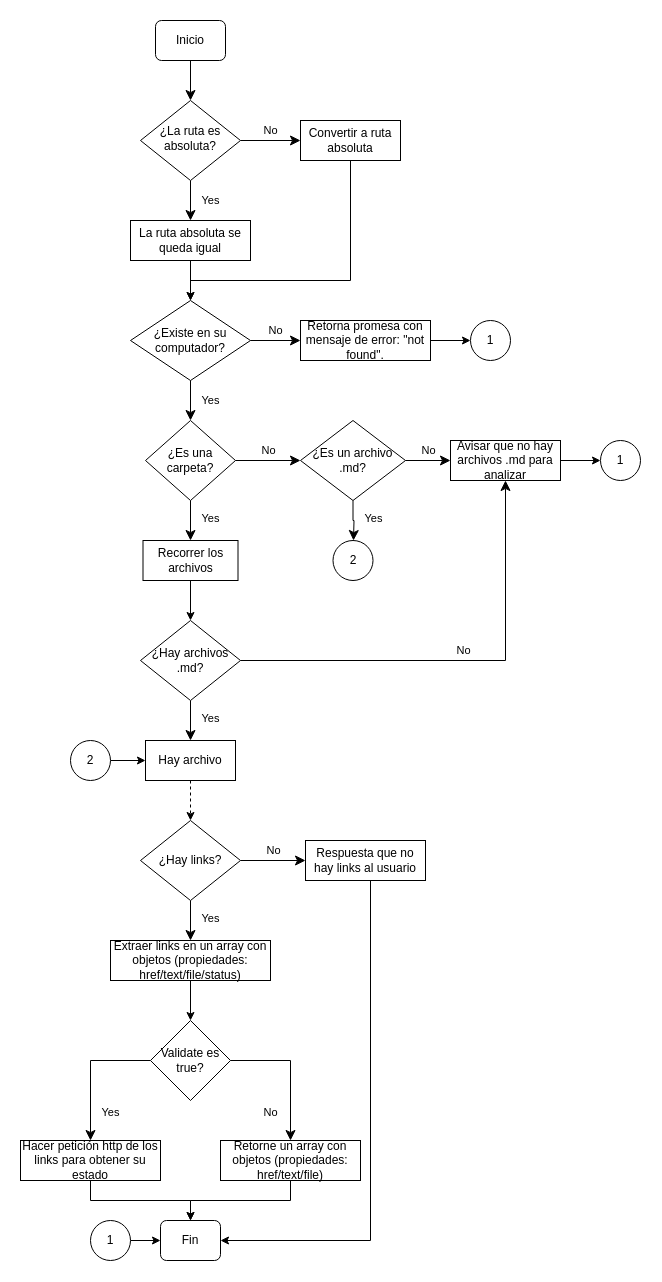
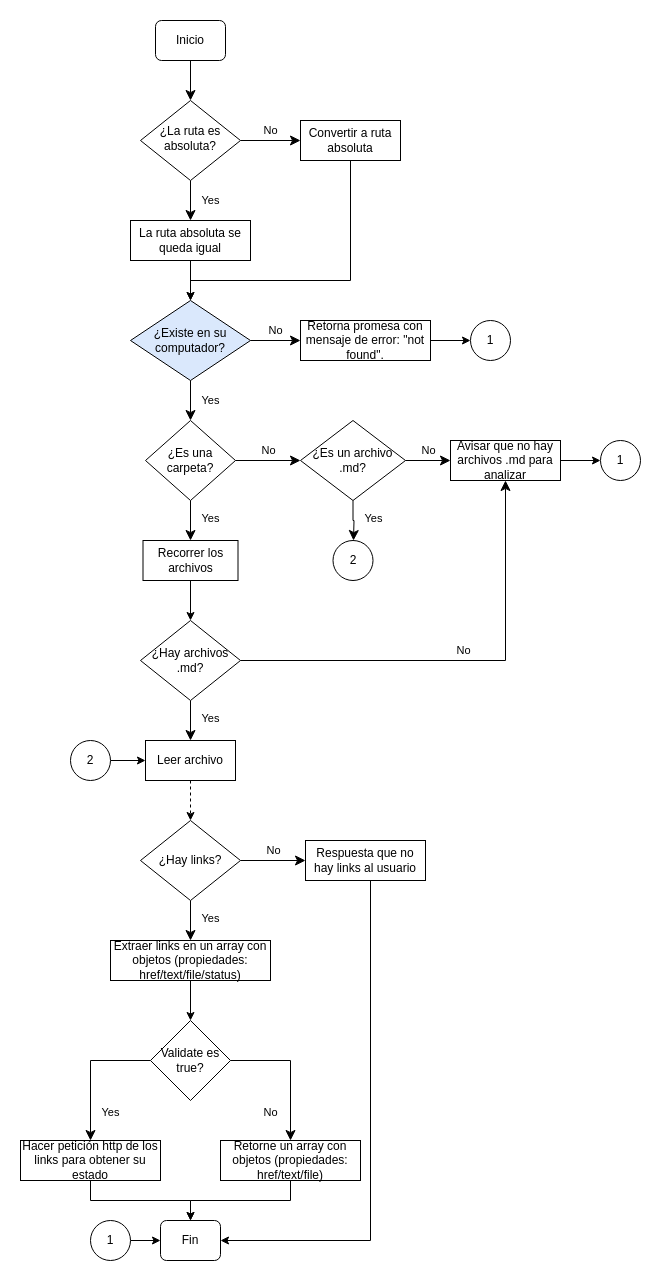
  <mxCell id="0" />
  <mxCell id="1" parent="0" />
  <mxCell id="2" value="" style="rounded=0;html=1;jettySize=auto;orthogonalLoop=1;fontSize=11;endArrow=classic;endFill=1;endSize=8;strokeWidth=1;shadow=0;labelBackgroundColor=none;edgeStyle=orthogonalEdgeStyle;" parent="1" source="3" target="6" edge="1"><mxGeometry relative="1" as="geometry" /></mxCell>
  <mxCell id="3" value="Inicio" style="rounded=1;whiteSpace=wrap;html=1;fontSize=12;glass=0;strokeWidth=1;shadow=0;" parent="1" vertex="1"><mxGeometry x="155" y="20" width="70" height="40" as="geometry" /></mxCell>
  <mxCell id="4" value="Yes" style="rounded=0;html=1;jettySize=auto;orthogonalLoop=1;fontSize=11;endArrow=classic;endFill=1;endSize=8;strokeWidth=1;shadow=0;labelBackgroundColor=none;edgeStyle=orthogonalEdgeStyle;entryX=0.5;entryY=0;entryDx=0;entryDy=0;" parent="1" source="6" target="11" edge="1"><mxGeometry y="20" relative="1" as="geometry"><mxPoint as="offset" /><mxPoint x="190" y="230" as="targetPoint" /></mxGeometry></mxCell>
  <mxCell id="5" value="No" style="edgeStyle=orthogonalEdgeStyle;rounded=0;html=1;jettySize=auto;orthogonalLoop=1;fontSize=11;endArrow=classic;endFill=1;endSize=8;strokeWidth=1;shadow=0;labelBackgroundColor=none;" parent="1" source="6" target="8" edge="1"><mxGeometry y="10" relative="1" as="geometry"><mxPoint as="offset" /></mxGeometry></mxCell>
  <mxCell id="6" value="¿La ruta es absoluta?" style="rhombus;whiteSpace=wrap;html=1;shadow=0;fontFamily=Helvetica;fontSize=12;align=center;strokeWidth=1;spacing=6;spacingTop=-4;" parent="1" vertex="1"><mxGeometry x="140" y="100" width="100" height="80" as="geometry" /></mxCell>
  <mxCell id="7" style="edgeStyle=orthogonalEdgeStyle;rounded=0;orthogonalLoop=1;jettySize=auto;html=1;entryX=0.5;entryY=0;entryDx=0;entryDy=0;endArrow=classic;endFill=1;" parent="1" source="8" target="12" edge="1"><mxGeometry relative="1" as="geometry"><Array as="points"><mxPoint x="350" y="280" /><mxPoint x="190" y="280" /></Array></mxGeometry></mxCell>
  <mxCell id="8" value="Convertir a ruta absoluta" style="rounded=1;whiteSpace=wrap;html=1;fontSize=12;glass=0;strokeWidth=1;shadow=0;arcSize=0;" parent="1" vertex="1"><mxGeometry x="300" y="120" width="100" height="40" as="geometry" /></mxCell>
  <mxCell id="9" value="Yes" style="edgeStyle=orthogonalEdgeStyle;rounded=0;html=1;jettySize=auto;orthogonalLoop=1;fontSize=11;endArrow=classic;endFill=1;endSize=8;strokeWidth=1;shadow=0;labelBackgroundColor=none;exitX=0.5;exitY=1;exitDx=0;exitDy=0;entryX=0.5;entryY=0;entryDx=0;entryDy=0;" parent="1" source="15" target="17" edge="1"><mxGeometry x="-0.111" y="20" relative="1" as="geometry"><mxPoint as="offset" /><mxPoint x="240" y="190" as="sourcePoint" /><mxPoint x="290" y="190" as="targetPoint" /></mxGeometry></mxCell>
  <mxCell id="10" style="edgeStyle=orthogonalEdgeStyle;rounded=0;orthogonalLoop=1;jettySize=auto;html=1;exitX=0.5;exitY=1;exitDx=0;exitDy=0;entryX=0.5;entryY=0;entryDx=0;entryDy=0;endArrow=classic;endFill=1;" parent="1" source="11" target="12" edge="1"><mxGeometry relative="1" as="geometry" /></mxCell>
  <mxCell id="11" value="La ruta absoluta se queda igual" style="rounded=1;whiteSpace=wrap;html=1;arcSize=0;" parent="1" vertex="1"><mxGeometry x="130" y="220" width="120" height="40" as="geometry" /></mxCell>
- <mxCell id="12" value="¿Existe en su computador?" style="rhombus;whiteSpace=wrap;html=1;" parent="1" vertex="1"><mxGeometry x="130" y="300" width="120" height="80" as="geometry" /></mxCell>
+ <mxCell id="12" value="¿Existe en su computador?" style="rhombus;whiteSpace=wrap;html=1;fillColor=#dae8fc;" parent="1" vertex="1"><mxGeometry x="130" y="300" width="120" height="80" as="geometry" /></mxCell>
  <mxCell id="13" style="edgeStyle=orthogonalEdgeStyle;rounded=0;orthogonalLoop=1;jettySize=auto;html=1;entryX=0;entryY=0.5;entryDx=0;entryDy=0;endArrow=classic;endFill=1;" parent="1" source="14" target="30" edge="1"><mxGeometry relative="1" as="geometry"><mxPoint x="480" y="340" as="sourcePoint" /></mxGeometry></mxCell>
  <mxCell id="14" value="Retorna promesa con mensaje de error: &quot;not found&quot;." style="whiteSpace=wrap;html=1;" parent="1" vertex="1"><mxGeometry x="300" y="320" width="130" height="40" as="geometry" /></mxCell>
  <mxCell id="15" value="¿Hay archivos .md?" style="rhombus;whiteSpace=wrap;html=1;" parent="1" vertex="1"><mxGeometry x="140" y="620" width="100" height="80" as="geometry" /></mxCell>
  <mxCell id="16" value="" style="edgeStyle=orthogonalEdgeStyle;rounded=0;orthogonalLoop=1;jettySize=auto;html=1;endArrow=classic;endFill=1;dashed=1;" parent="1" source="17" target="27" edge="1"><mxGeometry relative="1" as="geometry"><mxPoint x="190" y="660" as="targetPoint" /></mxGeometry></mxCell>
- <mxCell id="17" value="Hay archivo" style="whiteSpace=wrap;html=1;" parent="1" vertex="1"><mxGeometry x="145" y="740" width="90" height="40" as="geometry" /></mxCell>
+ <mxCell id="17" value="Leer archivo" style="whiteSpace=wrap;html=1;" parent="1" vertex="1"><mxGeometry x="145" y="740" width="90" height="40" as="geometry" /></mxCell>
  <mxCell id="18" style="edgeStyle=orthogonalEdgeStyle;rounded=0;orthogonalLoop=1;jettySize=auto;html=1;exitX=0.5;exitY=1;exitDx=0;exitDy=0;" parent="1" source="19" target="25" edge="1"><mxGeometry relative="1" as="geometry" /></mxCell>
  <mxCell id="19" value="Retorne un array con objetos (propiedades: href/text/file)" style="whiteSpace=wrap;html=1;" parent="1" vertex="1"><mxGeometry x="220" y="1140" width="140" height="40" as="geometry" /></mxCell>
  <mxCell id="20" style="edgeStyle=orthogonalEdgeStyle;rounded=0;orthogonalLoop=1;jettySize=auto;html=1;entryX=1;entryY=0.5;entryDx=0;entryDy=0;endArrow=classic;endFill=1;" parent="1" source="21" target="25" edge="1"><mxGeometry relative="1" as="geometry"><Array as="points"><mxPoint x="370" y="1240" /></Array></mxGeometry></mxCell>
  <mxCell id="21" value="Respuesta que no hay links al usuario" style="whiteSpace=wrap;html=1;" parent="1" vertex="1"><mxGeometry x="305" y="840" width="120" height="40" as="geometry" /></mxCell>
  <mxCell id="22" value="Yes" style="rounded=0;html=1;jettySize=auto;orthogonalLoop=1;fontSize=11;endArrow=classic;endFill=1;endSize=8;strokeWidth=1;shadow=0;labelBackgroundColor=none;edgeStyle=orthogonalEdgeStyle;exitX=0.5;exitY=1;exitDx=0;exitDy=0;entryX=0.5;entryY=0;entryDx=0;entryDy=0;" parent="1" source="12" target="29" edge="1"><mxGeometry y="20" relative="1" as="geometry"><mxPoint as="offset" /><mxPoint x="200" y="200" as="sourcePoint" /><mxPoint x="200" y="240" as="targetPoint" /></mxGeometry></mxCell>
  <mxCell id="23" value="No" style="edgeStyle=orthogonalEdgeStyle;rounded=0;html=1;jettySize=auto;orthogonalLoop=1;fontSize=11;endArrow=classic;endFill=1;endSize=8;strokeWidth=1;shadow=0;labelBackgroundColor=none;exitX=1;exitY=0.5;exitDx=0;exitDy=0;entryX=0;entryY=0.5;entryDx=0;entryDy=0;" parent="1" source="12" target="14" edge="1"><mxGeometry y="10" relative="1" as="geometry"><mxPoint as="offset" /><mxPoint x="250" y="330" as="sourcePoint" /><mxPoint x="300" y="160" as="targetPoint" /></mxGeometry></mxCell>
  <mxCell id="24" value="Yes" style="edgeStyle=orthogonalEdgeStyle;rounded=0;html=1;jettySize=auto;orthogonalLoop=1;fontSize=11;endArrow=classic;endFill=1;endSize=8;strokeWidth=1;shadow=0;labelBackgroundColor=none;entryX=0.5;entryY=0;entryDx=0;entryDy=0;" parent="1" source="27" target="52" edge="1"><mxGeometry x="-0.111" y="20" relative="1" as="geometry"><mxPoint as="offset" /><mxPoint x="190" y="930" as="sourcePoint" /><mxPoint x="190" y="940" as="targetPoint" /></mxGeometry></mxCell>
  <mxCell id="25" value="Fin" style="rounded=1;whiteSpace=wrap;html=1;" parent="1" vertex="1"><mxGeometry x="160" y="1220" width="60" height="40" as="geometry" /></mxCell>
  <mxCell id="26" value="No" style="edgeStyle=orthogonalEdgeStyle;rounded=0;html=1;jettySize=auto;orthogonalLoop=1;fontSize=11;endArrow=classic;endFill=1;endSize=8;strokeWidth=1;shadow=0;labelBackgroundColor=none;exitX=1;exitY=0.5;exitDx=0;exitDy=0;entryX=0;entryY=0.5;entryDx=0;entryDy=0;" parent="1" source="27" target="21" edge="1"><mxGeometry y="10" relative="1" as="geometry"><mxPoint as="offset" /><mxPoint x="250" y="840" as="sourcePoint" /><mxPoint x="330" y="580" as="targetPoint" /></mxGeometry></mxCell>
  <mxCell id="27" value="&lt;span&gt;¿Hay links?&lt;/span&gt;" style="rhombus;whiteSpace=wrap;html=1;" parent="1" vertex="1"><mxGeometry x="140" y="820" width="100" height="80" as="geometry" /></mxCell>
  <mxCell id="28" value="No" style="edgeStyle=orthogonalEdgeStyle;rounded=0;html=1;jettySize=auto;orthogonalLoop=1;fontSize=11;endArrow=classic;endFill=1;endSize=8;strokeWidth=1;shadow=0;labelBackgroundColor=none;exitX=1;exitY=0.5;exitDx=0;exitDy=0;entryX=0.5;entryY=1;entryDx=0;entryDy=0;" parent="1" source="15" target="43" edge="1"><mxGeometry y="10" relative="1" as="geometry"><mxPoint as="offset" /><mxPoint x="260" y="270" as="sourcePoint" /><mxPoint x="300" y="660" as="targetPoint" /></mxGeometry></mxCell>
  <mxCell id="29" value="¿Es una carpeta?" style="rhombus;whiteSpace=wrap;html=1;" parent="1" vertex="1"><mxGeometry x="145" y="420" width="90" height="80" as="geometry" /></mxCell>
  <mxCell id="30" value="1" style="ellipse;whiteSpace=wrap;html=1;aspect=fixed;" parent="1" vertex="1"><mxGeometry x="470" y="320" width="40" height="40" as="geometry" /></mxCell>
  <mxCell id="31" value="" style="edgeStyle=orthogonalEdgeStyle;rounded=0;orthogonalLoop=1;jettySize=auto;html=1;endArrow=classic;endFill=1;" parent="1" source="32" target="25" edge="1"><mxGeometry relative="1" as="geometry" /></mxCell>
  <mxCell id="32" value="1" style="ellipse;whiteSpace=wrap;html=1;aspect=fixed;" parent="1" vertex="1"><mxGeometry x="90" y="1220" width="40" height="40" as="geometry" /></mxCell>
  <mxCell id="33" style="edgeStyle=orthogonalEdgeStyle;rounded=0;orthogonalLoop=1;jettySize=auto;html=1;exitX=0.5;exitY=1;exitDx=0;exitDy=0;entryX=0.5;entryY=0;entryDx=0;entryDy=0;endArrow=classic;endFill=1;" parent="1" source="34" target="15" edge="1"><mxGeometry relative="1" as="geometry" /></mxCell>
  <mxCell id="34" value="Recorrer los archivos" style="whiteSpace=wrap;html=1;rounded=0;" parent="1" vertex="1"><mxGeometry x="142.5" y="540" width="95" height="40" as="geometry" /></mxCell>
  <mxCell id="35" value="Yes" style="edgeStyle=orthogonalEdgeStyle;rounded=0;html=1;jettySize=auto;orthogonalLoop=1;fontSize=11;endArrow=classic;endFill=1;endSize=8;strokeWidth=1;shadow=0;labelBackgroundColor=none;exitX=0.5;exitY=1;exitDx=0;exitDy=0;entryX=0.5;entryY=0;entryDx=0;entryDy=0;" parent="1" source="29" target="34" edge="1"><mxGeometry x="-0.111" y="20" relative="1" as="geometry"><mxPoint as="offset" /><mxPoint x="200" y="510" as="sourcePoint" /><mxPoint x="200" y="550" as="targetPoint" /></mxGeometry></mxCell>
  <mxCell id="36" value="¿Es un archivo .md?" style="rhombus;whiteSpace=wrap;html=1;" parent="1" vertex="1"><mxGeometry x="300" y="420" width="105" height="80" as="geometry" /></mxCell>
  <mxCell id="37" value="No" style="edgeStyle=orthogonalEdgeStyle;rounded=0;html=1;jettySize=auto;orthogonalLoop=1;fontSize=11;endArrow=classic;endFill=1;endSize=8;strokeWidth=1;shadow=0;labelBackgroundColor=none;exitX=1;exitY=0.5;exitDx=0;exitDy=0;entryX=0;entryY=0.5;entryDx=0;entryDy=0;" parent="1" source="29" target="36" edge="1"><mxGeometry y="10" relative="1" as="geometry"><mxPoint as="offset" /><mxPoint x="260" y="350" as="sourcePoint" /><mxPoint x="310" y="350" as="targetPoint" /></mxGeometry></mxCell>
  <mxCell id="38" value="Yes" style="edgeStyle=orthogonalEdgeStyle;rounded=0;html=1;jettySize=auto;orthogonalLoop=1;fontSize=11;endArrow=classic;endFill=1;endSize=8;strokeWidth=1;shadow=0;labelBackgroundColor=none;exitX=0.5;exitY=1;exitDx=0;exitDy=0;" parent="1" source="36" edge="1"><mxGeometry x="-0.111" y="20" relative="1" as="geometry"><mxPoint as="offset" /><mxPoint x="200" y="510" as="sourcePoint" /><mxPoint x="353" y="540" as="targetPoint" /></mxGeometry></mxCell>
  <mxCell id="39" value="2" style="ellipse;whiteSpace=wrap;html=1;aspect=fixed;" parent="1" vertex="1"><mxGeometry x="332.5" y="540" width="40" height="40" as="geometry" /></mxCell>
  <mxCell id="40" style="edgeStyle=orthogonalEdgeStyle;rounded=0;orthogonalLoop=1;jettySize=auto;html=1;exitX=1;exitY=0.5;exitDx=0;exitDy=0;entryX=0;entryY=0.5;entryDx=0;entryDy=0;endArrow=classic;endFill=1;" parent="1" source="41" target="17" edge="1"><mxGeometry relative="1" as="geometry" /></mxCell>
  <mxCell id="41" value="2" style="ellipse;whiteSpace=wrap;html=1;aspect=fixed;" parent="1" vertex="1"><mxGeometry x="70" y="740" width="40" height="40" as="geometry" /></mxCell>
  <mxCell id="42" value="No" style="edgeStyle=orthogonalEdgeStyle;rounded=0;html=1;jettySize=auto;orthogonalLoop=1;fontSize=11;endArrow=classic;endFill=1;endSize=8;strokeWidth=1;shadow=0;labelBackgroundColor=none;exitX=1;exitY=0.5;exitDx=0;exitDy=0;" parent="1" source="36" target="43" edge="1"><mxGeometry y="10" relative="1" as="geometry"><mxPoint as="offset" /><mxPoint x="245" y="470" as="sourcePoint" /><mxPoint x="460" y="460" as="targetPoint" /></mxGeometry></mxCell>
  <mxCell id="43" value="Avisar que no hay archivos .md para analizar" style="rounded=0;whiteSpace=wrap;html=1;" parent="1" vertex="1"><mxGeometry x="450" y="440" width="110" height="40" as="geometry" /></mxCell>
  <mxCell id="44" style="edgeStyle=orthogonalEdgeStyle;rounded=0;orthogonalLoop=1;jettySize=auto;html=1;entryX=0;entryY=0.5;entryDx=0;entryDy=0;endArrow=classic;endFill=1;" parent="1" source="43" target="45" edge="1"><mxGeometry relative="1" as="geometry"><mxPoint x="560" y="460" as="sourcePoint" /></mxGeometry></mxCell>
  <mxCell id="45" value="1" style="ellipse;whiteSpace=wrap;html=1;aspect=fixed;" parent="1" vertex="1"><mxGeometry x="600" y="440" width="40" height="40" as="geometry" /></mxCell>
  <mxCell id="46" value="Yes" style="edgeStyle=orthogonalEdgeStyle;rounded=0;html=1;jettySize=auto;orthogonalLoop=1;fontSize=11;endArrow=classic;endFill=1;endSize=8;strokeWidth=1;shadow=0;labelBackgroundColor=none;exitX=0;exitY=0.5;exitDx=0;exitDy=0;entryX=0.5;entryY=0;entryDx=0;entryDy=0;" parent="1" source="47" target="49" edge="1"><mxGeometry x="0.6" y="20" relative="1" as="geometry"><mxPoint as="offset" /><mxPoint x="254" y="1188" as="sourcePoint" /><mxPoint x="290" y="1250" as="targetPoint" /></mxGeometry></mxCell>
  <mxCell id="47" value="Validate es true?" style="rhombus;whiteSpace=wrap;html=1;" parent="1" vertex="1"><mxGeometry x="150" y="1020" width="80" height="80" as="geometry" /></mxCell>
  <mxCell id="48" style="edgeStyle=orthogonalEdgeStyle;rounded=0;orthogonalLoop=1;jettySize=auto;html=1;entryX=0.5;entryY=0;entryDx=0;entryDy=0;" parent="1" source="49" target="25" edge="1"><mxGeometry relative="1" as="geometry" /></mxCell>
  <mxCell id="49" value="Hacer petición http de los links para obtener su estado" style="whiteSpace=wrap;html=1;" parent="1" vertex="1"><mxGeometry x="20" y="1140" width="140" height="40" as="geometry" /></mxCell>
  <mxCell id="50" value="No" style="edgeStyle=orthogonalEdgeStyle;rounded=0;html=1;jettySize=auto;orthogonalLoop=1;fontSize=11;endArrow=classic;endFill=1;endSize=8;strokeWidth=1;shadow=0;labelBackgroundColor=none;exitX=1;exitY=0.5;exitDx=0;exitDy=0;entryX=0.5;entryY=0;entryDx=0;entryDy=0;" parent="1" source="47" target="19" edge="1"><mxGeometry x="0.6" y="-20" relative="1" as="geometry"><mxPoint as="offset" /><mxPoint x="250" y="1110" as="sourcePoint" /><mxPoint x="315" y="1110" as="targetPoint" /></mxGeometry></mxCell>
  <mxCell id="51" style="edgeStyle=orthogonalEdgeStyle;rounded=0;orthogonalLoop=1;jettySize=auto;html=1;" parent="1" source="52" target="47" edge="1"><mxGeometry relative="1" as="geometry" /></mxCell>
  <mxCell id="52" value="Extraer links en un array con objetos (propiedades: href/text/file/status)" style="rounded=0;whiteSpace=wrap;html=1;" parent="1" vertex="1"><mxGeometry x="110" y="940" width="160" height="40" as="geometry" /></mxCell>
